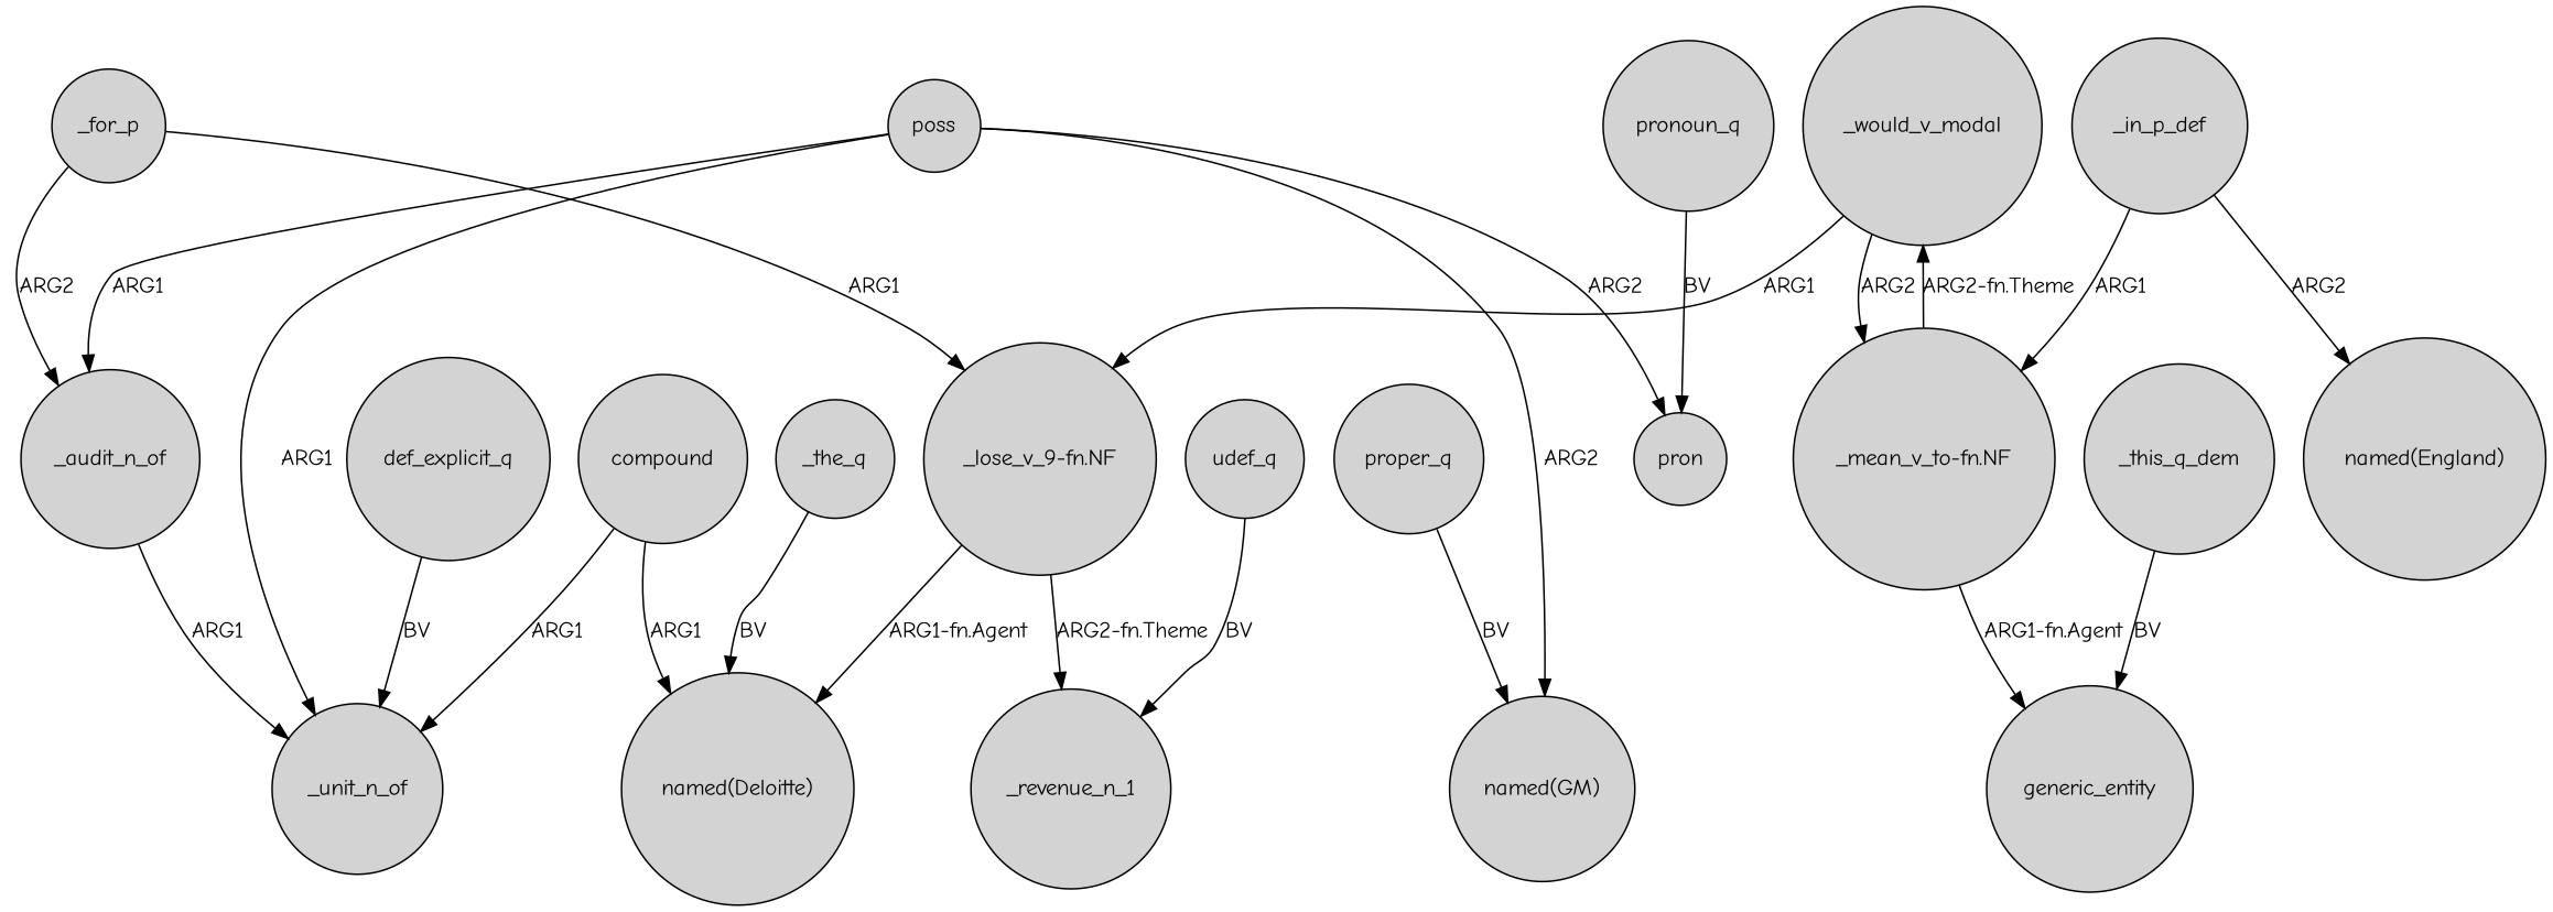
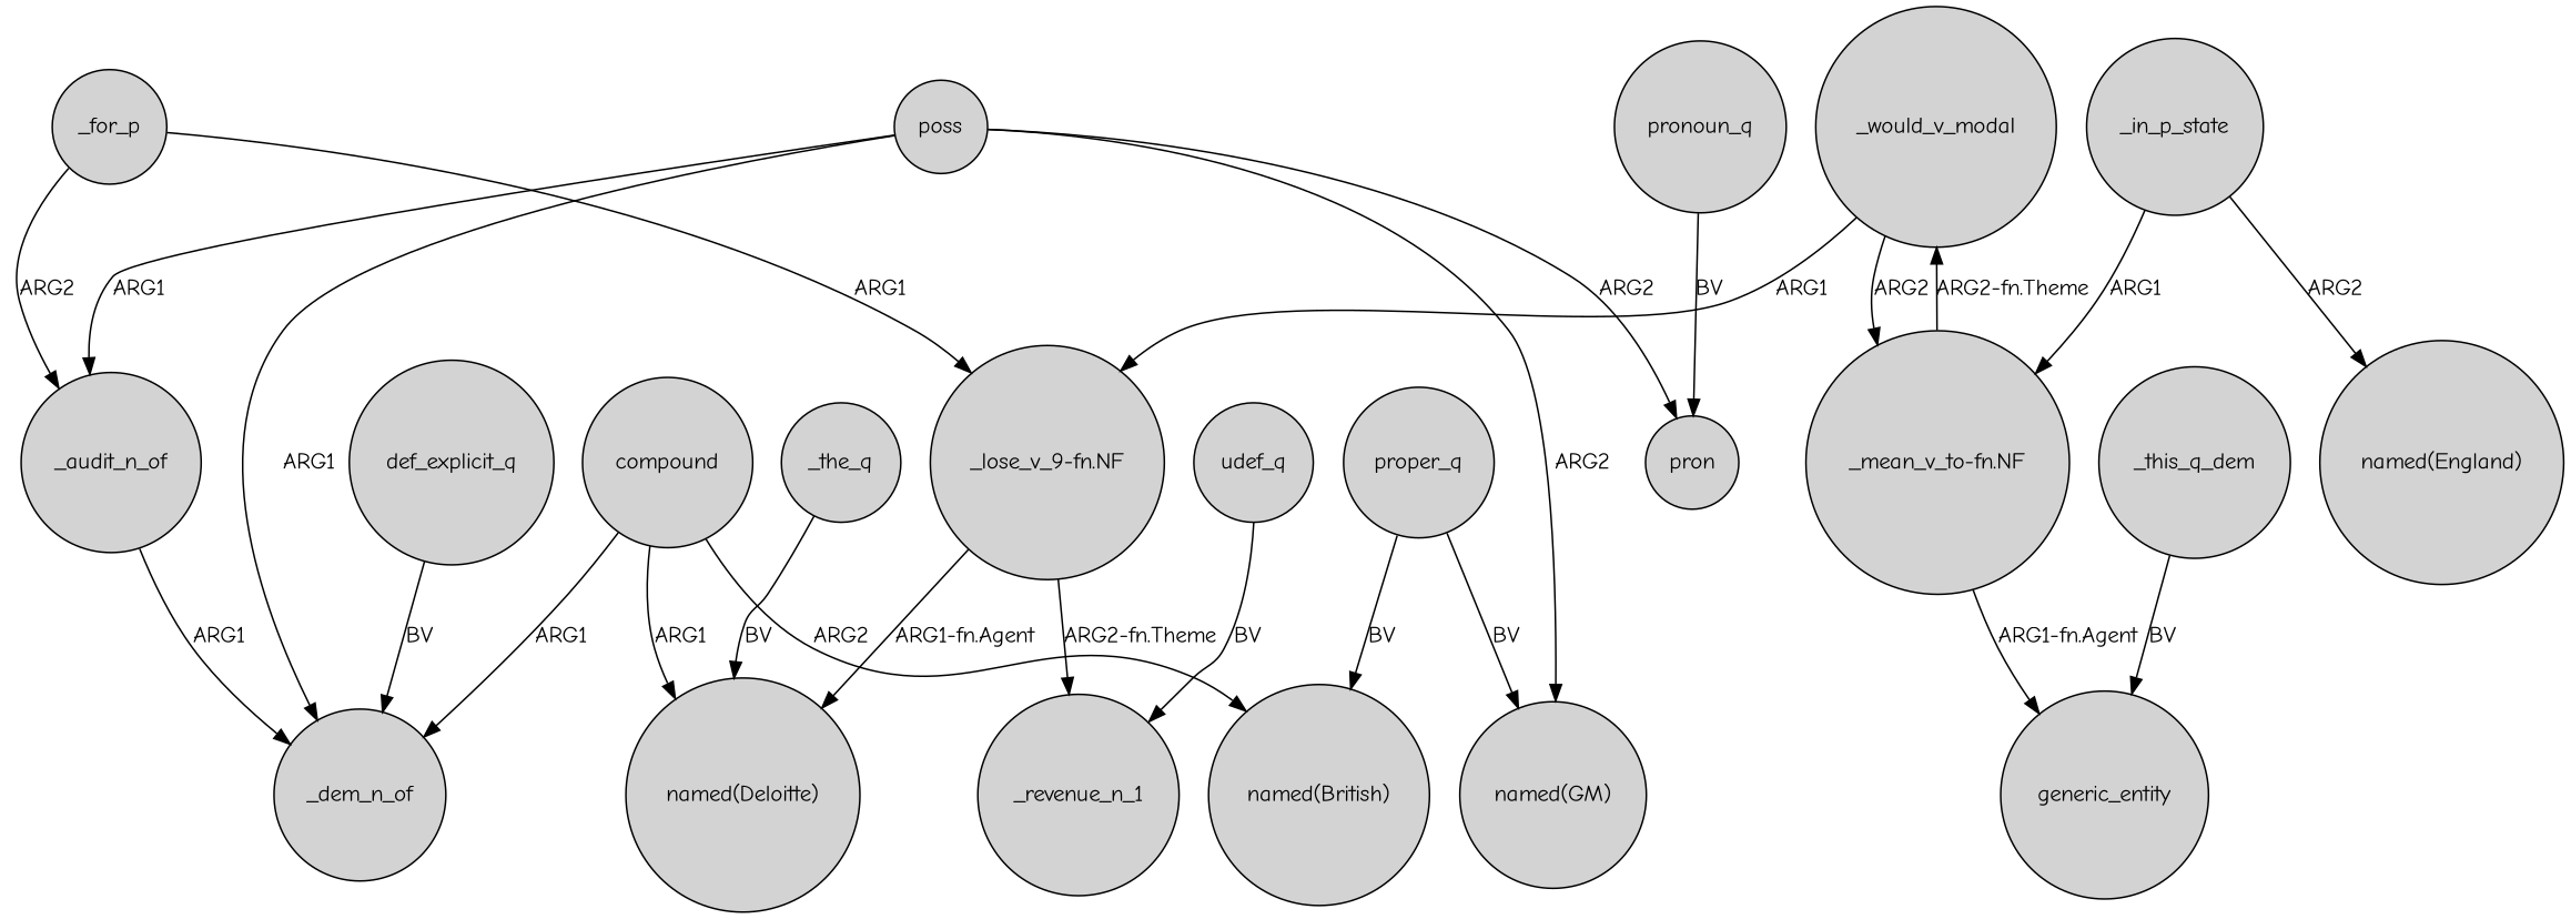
  digraph {
    fontname="Comic Neue"
    node [fontname="Comic Neue" shape=circle style=filled]
    edge [fontname="Comic Neue"]
    _audit_n_of
-   _unit_n_of
+   _unit_n_of [label=_dem_n_of]
    "_mean_v_to-fn.NF"
    generic_entity
    _would_v_modal
    n6 [label="_lose_v_9-fn.NF"]
    compound
    "named(Deloitte)"
+   "named(British)"
    _for_p
    _revenue_n_1
    poss
    pron
    "named(GM)"
    def_explicit_q
    proper_q
-   _in_p_state [label=_in_p_def]
+   _in_p_state
    "named(England)"
    pronoun_q
    udef_q
    _this_q_dem
    _the_q
    _audit_n_of -> _unit_n_of [label=ARG1]
    "_mean_v_to-fn.NF" -> generic_entity [label="ARG1-fn.Agent"]
    "_mean_v_to-fn.NF" -> _would_v_modal [label="ARG2-fn.Theme"]
    _would_v_modal -> "_mean_v_to-fn.NF" [label=ARG2]
    _would_v_modal -> n6 [label=ARG1]
    n6 -> "named(Deloitte)" [label="ARG1-fn.Agent"]
    n6 -> _revenue_n_1 [label="ARG2-fn.Theme"]
    compound -> _unit_n_of [label=ARG1]
    compound -> "named(Deloitte)" [label=ARG1]
+   compound -> "named(British)" [label=ARG2]
    _for_p -> _audit_n_of [label=ARG2]
    _for_p -> n6 [label=ARG1]
    poss -> _audit_n_of [label=ARG1]
    poss -> _unit_n_of [label=ARG1]
    poss -> pron [label=ARG2]
    poss -> "named(GM)" [label=ARG2]
    def_explicit_q -> _unit_n_of [label=BV]
+   proper_q -> "named(British)" [label=BV]
    proper_q -> "named(GM)" [label=BV]
    _in_p_state -> "_mean_v_to-fn.NF" [label=ARG1]
    _in_p_state -> "named(England)" [label=ARG2]
    pronoun_q -> pron [label=BV]
    udef_q -> _revenue_n_1 [label=BV]
    _this_q_dem -> generic_entity [label=BV]
    _the_q -> "named(Deloitte)" [label=BV]
  }
